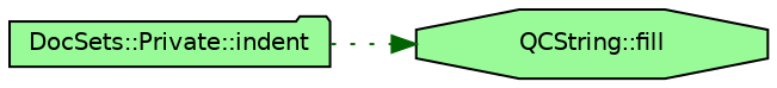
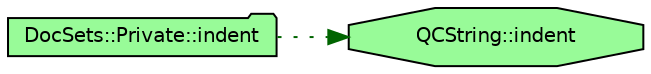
  digraph {
    rankdir=LR
    node [color=black fillcolor=palegreen fontname=Helvetica fontsize=10 style=filled]
    n1 [fontcolor=black height=0.2 label="DocSets::Private::indent" shape=folder width=0.4]
-   n2 [height=0.2 label="QCString::fill" shape=octagon width=0.4]
+   n2 [height=0.2 label="QCString::indent" shape=octagon width=0.4]
    n1 -> n2 [color=darkgreen fontname=Helvetica fontsize=10 labelfontname=Helvetica labelfontsize=10 style=dotted]
  }
